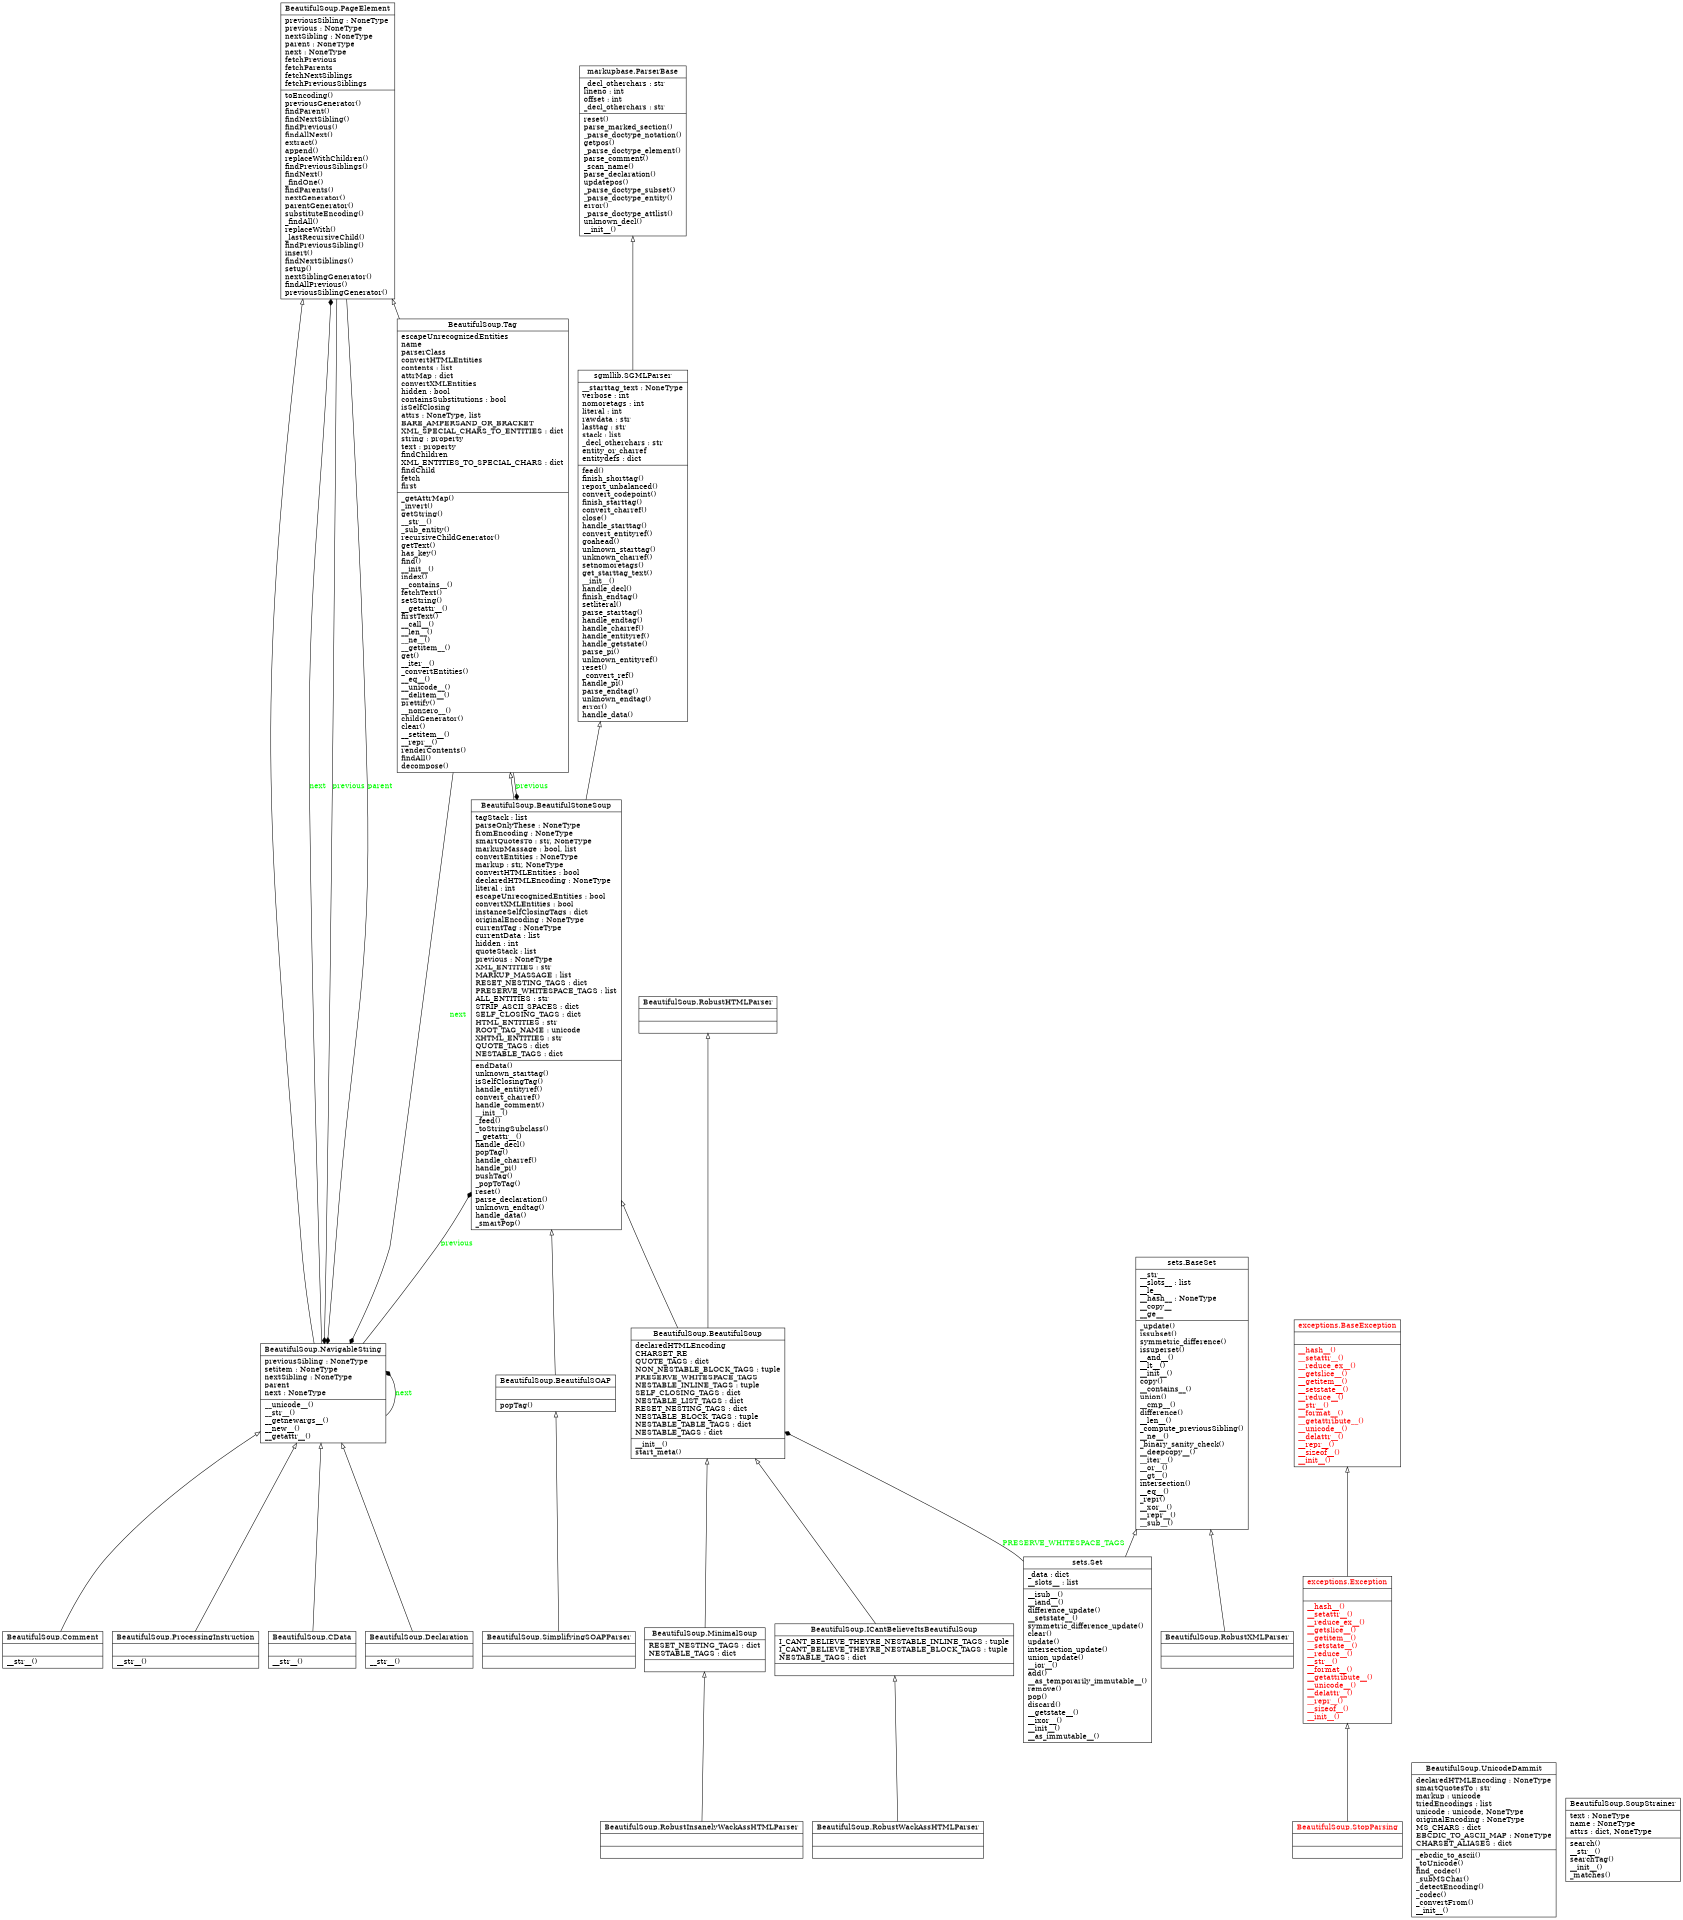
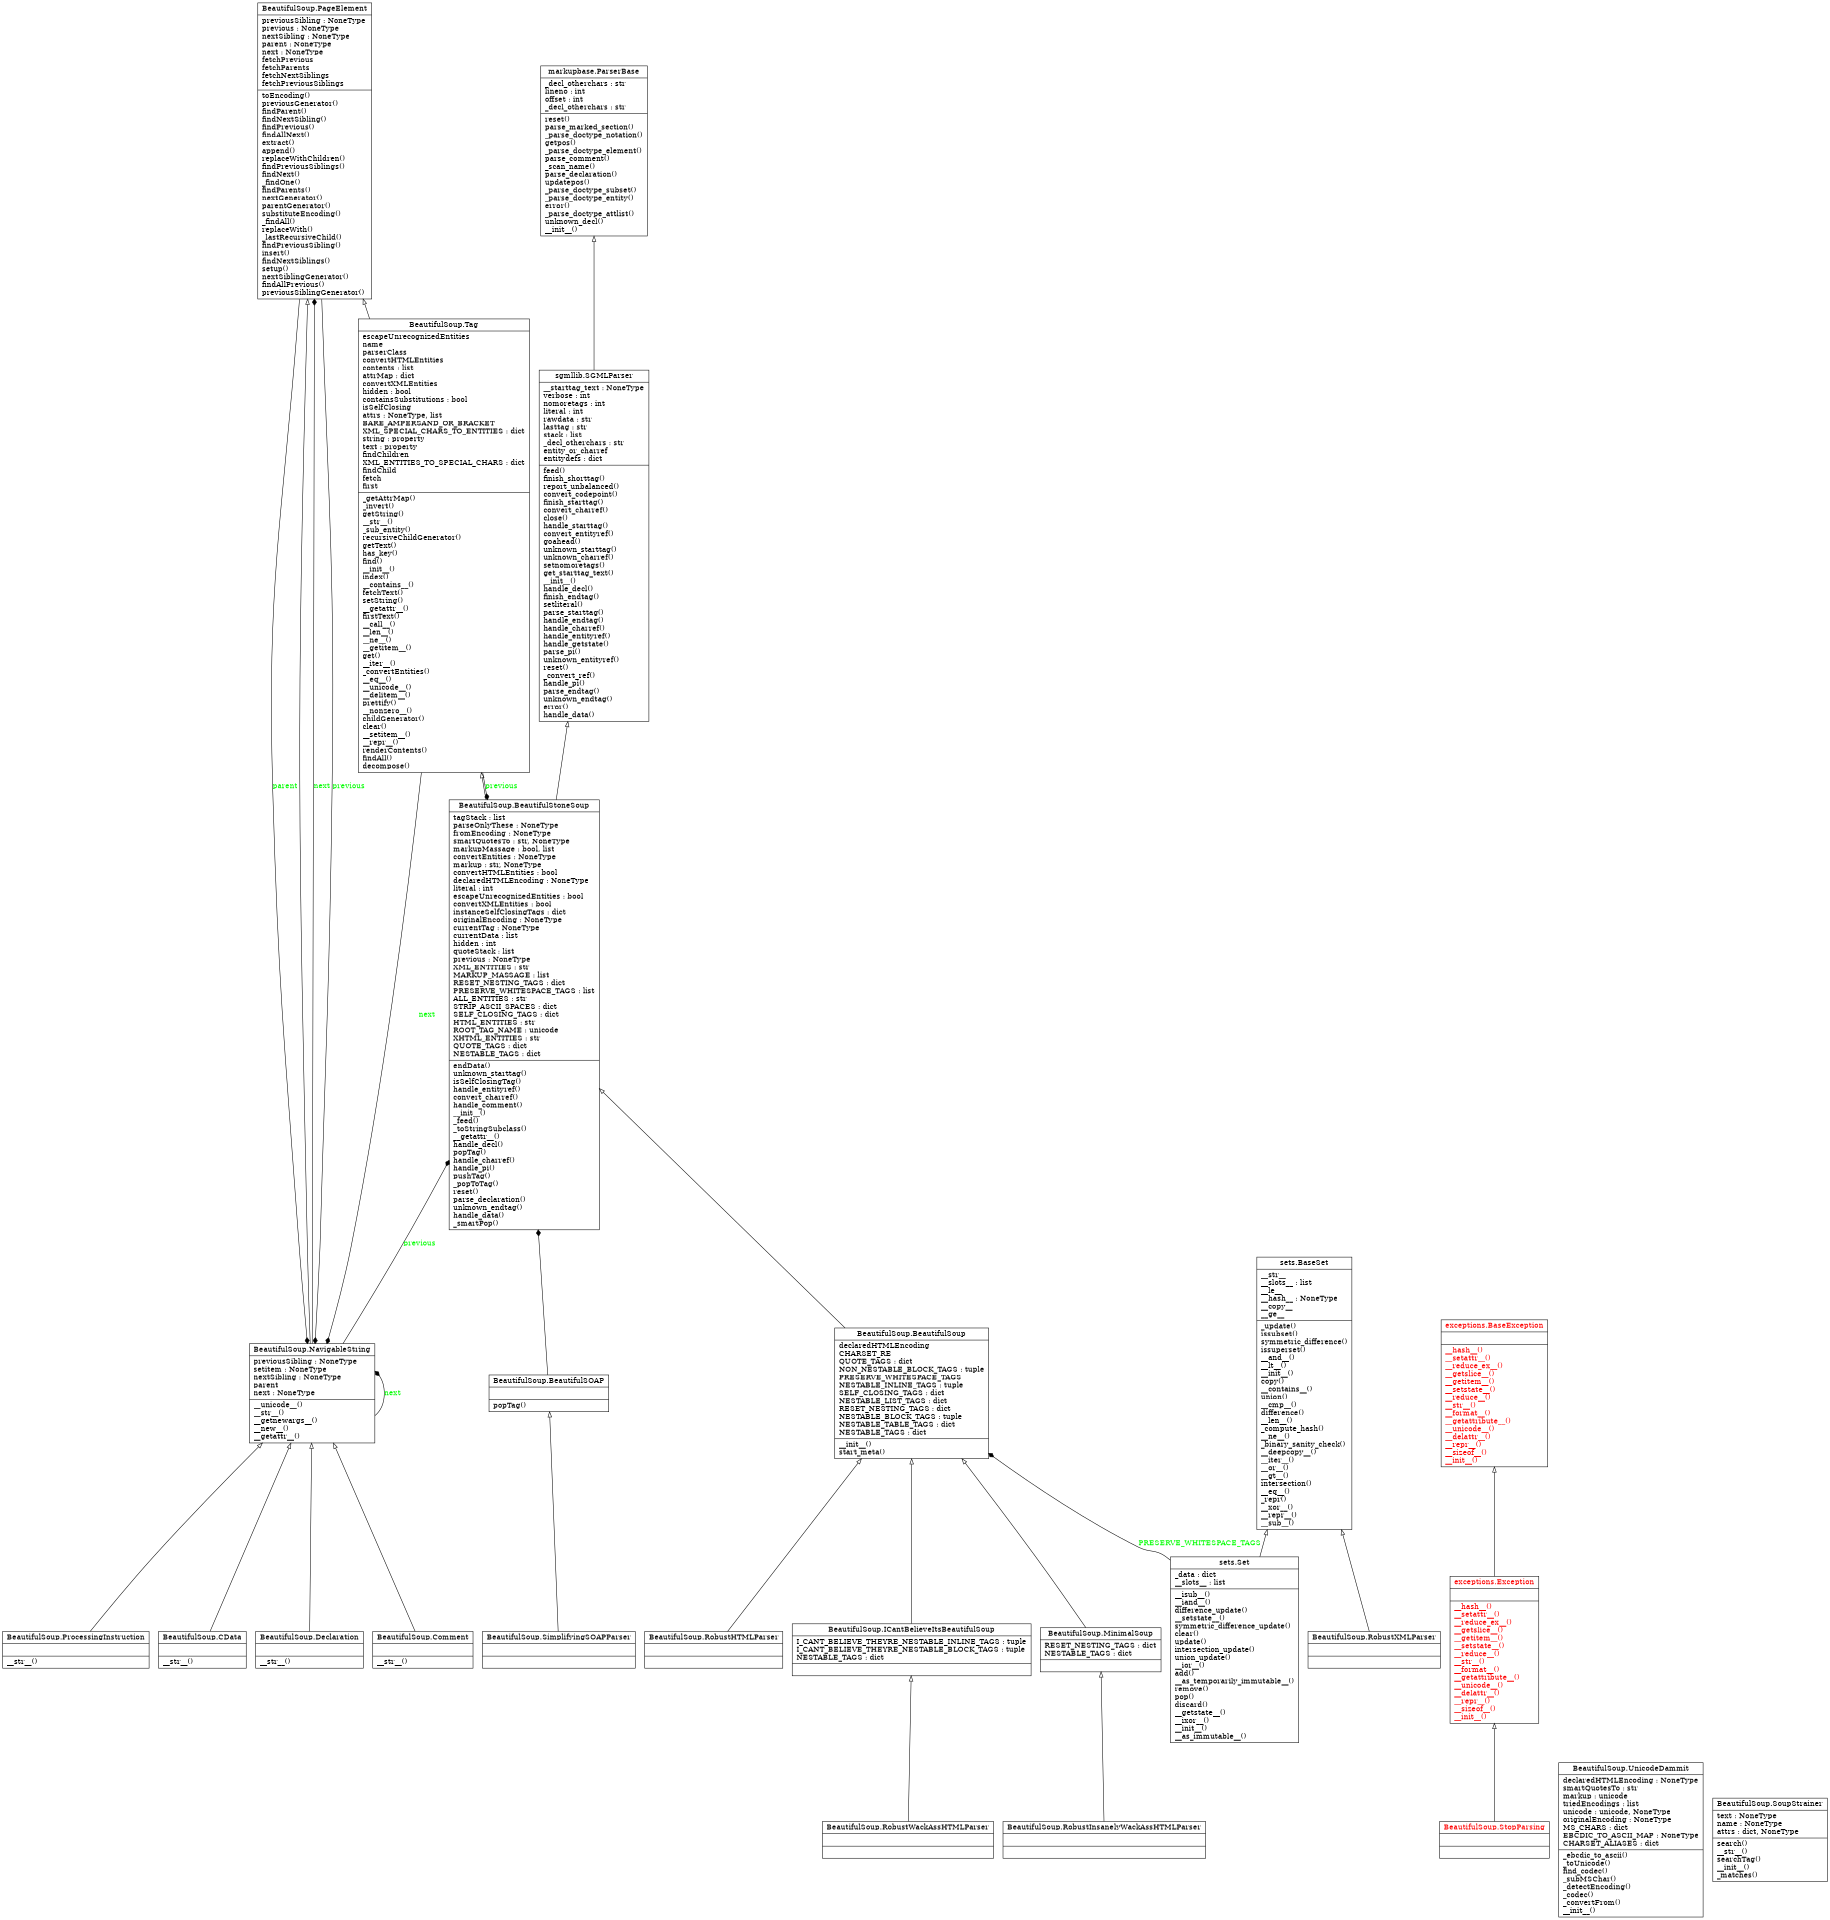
  digraph {
    rankdir=BT
    node [shape=record]
    edge [arrowhead=empty arrowtail=none]
    n1 [label="{BeautifulSoup.NavigableString|previousSibling : NoneType\lsetitem : NoneType\lnextSibling : NoneType\lparent\lnext : NoneType\l|__unicode__()\l__str__()\l__getnewargs__()\l__new__()\l__getattr__()\l}"]
    n2 [label="{BeautifulSoup.PageElement|previousSibling : NoneType\lprevious : NoneType\lnextSibling : NoneType\lparent : NoneType\lnext : NoneType\lfetchPrevious\lfetchParents\lfetchNextSiblings\lfetchPreviousSiblings\l|toEncoding()\lpreviousGenerator()\lfindParent()\lfindNextSibling()\lfindPrevious()\lfindAllNext()\lextract()\lappend()\lreplaceWithChildren()\lfindPreviousSiblings()\lfindNext()\l_findOne()\lfindParents()\lnextGenerator()\lparentGenerator()\lsubstituteEncoding()\l_findAll()\lreplaceWith()\l_lastRecursiveChild()\lfindPreviousSibling()\linsert()\lfindNextSiblings()\lsetup()\lnextSiblingGenerator()\lfindAllPrevious()\lpreviousSiblingGenerator()\l}"]
    n3 [label="{BeautifulSoup.BeautifulStoneSoup|tagStack : list\lparseOnlyThese : NoneType\lfromEncoding : NoneType\lsmartQuotesTo : str, NoneType\lmarkupMassage : bool, list\lconvertEntities : NoneType\lmarkup : str, NoneType\lconvertHTMLEntities : bool\ldeclaredHTMLEncoding : NoneType\lliteral : int\lescapeUnrecognizedEntities : bool\lconvertXMLEntities : bool\linstanceSelfClosingTags : dict\loriginalEncoding : NoneType\lcurrentTag : NoneType\lcurrentData : list\lhidden : int\lquoteStack : list\lprevious : NoneType\lXML_ENTITIES : str\lMARKUP_MASSAGE : list\lRESET_NESTING_TAGS : dict\lPRESERVE_WHITESPACE_TAGS : list\lALL_ENTITIES : str\lSTRIP_ASCII_SPACES : dict\lSELF_CLOSING_TAGS : dict\lHTML_ENTITIES : str\lROOT_TAG_NAME : unicode\lXHTML_ENTITIES : str\lQUOTE_TAGS : dict\lNESTABLE_TAGS : dict\l|endData()\lunknown_starttag()\lisSelfClosingTag()\lhandle_entityref()\lconvert_charref()\lhandle_comment()\l__init__()\l_feed()\l_toStringSubclass()\l__getattr__()\lhandle_decl()\lpopTag()\lhandle_charref()\lhandle_pi()\lpushTag()\l_popToTag()\lreset()\lparse_declaration()\lunknown_endtag()\lhandle_data()\l_smartPop()\l}"]
    n4 [label="{BeautifulSoup.Tag|escapeUnrecognizedEntities\lname\lparserClass\lconvertHTMLEntities\lcontents : list\lattrMap : dict\lconvertXMLEntities\lhidden : bool\lcontainsSubstitutions : bool\lisSelfClosing\lattrs : NoneType, list\lBARE_AMPERSAND_OR_BRACKET\lXML_SPECIAL_CHARS_TO_ENTITIES : dict\lstring : property\ltext : property\lfindChildren\lXML_ENTITIES_TO_SPECIAL_CHARS : dict\lfindChild\lfetch\lfirst\l|_getAttrMap()\l_invert()\lgetString()\l__str__()\l_sub_entity()\lrecursiveChildGenerator()\lgetText()\lhas_key()\lfind()\l__init__()\lindex()\l__contains__()\lfetchText()\lsetString()\l__getattr__()\lfirstText()\l__call__()\l__len__()\l__ne__()\l__getitem__()\lget()\l__iter__()\l_convertEntities()\l__eq__()\l__unicode__()\l__delitem__()\lprettify()\l__nonzero__()\lchildGenerator()\lclear()\l__setitem__()\l__repr__()\lrenderContents()\lfindAll()\ldecompose()\l}"]
    n5 [label="{sgmllib.SGMLParser|__starttag_text : NoneType\lverbose : int\lnomoretags : int\lliteral : int\lrawdata : str\llasttag : str\lstack : list\l_decl_otherchars : str\lentity_or_charref\lentitydefs : dict\l|feed()\lfinish_shorttag()\lreport_unbalanced()\lconvert_codepoint()\lfinish_starttag()\lconvert_charref()\lclose()\lhandle_starttag()\lconvert_entityref()\lgoahead()\lunknown_starttag()\lunknown_charref()\lsetnomoretags()\lget_starttag_text()\l__init__()\lhandle_decl()\lfinish_endtag()\lsetliteral()\lparse_starttag()\lhandle_endtag()\lhandle_charref()\lhandle_entityref()\lhandle_getstate()\lparse_pi()\lunknown_entityref()\lreset()\l_convert_ref()\lhandle_pi()\lparse_endtag()\lunknown_endtag()\lerror()\lhandle_data()\l}"]
    n6 [label="{BeautifulSoup.SimplifyingSOAPParser|\l|}"]
    n7 [label="{BeautifulSoup.BeautifulSOAP|\l|popTag()\l}"]
    n8 [label="{markupbase.ParserBase|_decl_otherchars : str\llineno : int\loffset : int\l_decl_otherchars : str\l|reset()\lparse_marked_section()\l_parse_doctype_notation()\lgetpos()\l_parse_doctype_element()\lparse_comment()\l_scan_name()\lparse_declaration()\lupdatepos()\l_parse_doctype_subset()\l_parse_doctype_entity()\lerror()\l_parse_doctype_attlist()\lunknown_decl()\l__init__()\l}"]
    n9 [fontcolor=red label="{BeautifulSoup.StopParsing|\l|}"]
    n10 [fontcolor=red label="{exceptions.Exception|\l|__hash__()\l__setattr__()\l__reduce_ex__()\l__getslice__()\l__getitem__()\l__setstate__()\l__reduce__()\l__str__()\l__format__()\l__getattribute__()\l__unicode__()\l__delattr__()\l__repr__()\l__sizeof__()\l__init__()\l}"]
    n11 [fontcolor=red label="{exceptions.BaseException|\l|__hash__()\l__setattr__()\l__reduce_ex__()\l__getslice__()\l__getitem__()\l__setstate__()\l__reduce__()\l__str__()\l__format__()\l__getattribute__()\l__unicode__()\l__delattr__()\l__repr__()\l__sizeof__()\l__init__()\l}"]
    n12 [label="{BeautifulSoup.UnicodeDammit|declaredHTMLEncoding : NoneType\lsmartQuotesTo : str\lmarkup : unicode\ltriedEncodings : list\lunicode : unicode, NoneType\loriginalEncoding : NoneType\lMS_CHARS : dict\lEBCDIC_TO_ASCII_MAP : NoneType\lCHARSET_ALIASES : dict\l|_ebcdic_to_ascii()\l_toUnicode()\lfind_codec()\l_subMSChar()\l_detectEncoding()\l_codec()\l_convertFrom()\l__init__()\l}"]
    n13 [label="{BeautifulSoup.CData|\l|__str__()\l}"]
    n14 [label="{BeautifulSoup.BeautifulSoup|declaredHTMLEncoding\lCHARSET_RE\lQUOTE_TAGS : dict\lNON_NESTABLE_BLOCK_TAGS : tuple\lPRESERVE_WHITESPACE_TAGS\lNESTABLE_INLINE_TAGS : tuple\lSELF_CLOSING_TAGS : dict\lNESTABLE_LIST_TAGS : dict\lRESET_NESTING_TAGS : dict\lNESTABLE_BLOCK_TAGS : tuple\lNESTABLE_TABLE_TAGS : dict\lNESTABLE_TAGS : dict\l|__init__()\lstart_meta()\l}"]
    n15 [label="{sets.Set|_data : dict\l__slots__ : list\l|__isub__()\l__iand__()\ldifference_update()\l__setstate__()\lsymmetric_difference_update()\lclear()\lupdate()\lintersection_update()\lunion_update()\l__ior__()\ladd()\l__as_temporarily_immutable__()\lremove()\lpop()\ldiscard()\l__getstate__()\l__ixor__()\l__init__()\l__as_immutable__()\l}"]
-   n16 [label="{sets.BaseSet|__str__\l__slots__ : list\l__le__\l__hash__ : NoneType\l__copy__\l__ge__\l|_update()\lissubset()\lsymmetric_difference()\lissuperset()\l__and__()\l__lt__()\l__init__()\lcopy()\l__contains__()\lunion()\l__cmp__()\ldifference()\l__len__()\l_compute_previousSibling()\l__ne__()\l_binary_sanity_check()\l__deepcopy__()\l__iter__()\l__or__()\l__gt__()\lintersection()\l__eq__()\l_repr()\l__xor__()\l__repr__()\l__sub__()\l}"]
+   n16 [label="{sets.BaseSet|__str__\l__slots__ : list\l__le__\l__hash__ : NoneType\l__copy__\l__ge__\l|_update()\lissubset()\lsymmetric_difference()\lissuperset()\l__and__()\l__lt__()\l__init__()\lcopy()\l__contains__()\lunion()\l__cmp__()\ldifference()\l__len__()\l_compute_hash()\l__ne__()\l_binary_sanity_check()\l__deepcopy__()\l__iter__()\l__or__()\l__gt__()\lintersection()\l__eq__()\l_repr()\l__xor__()\l__repr__()\l__sub__()\l}"]
    n17 [label="{BeautifulSoup.RobustInsanelyWackAssHTMLParser|\l|}"]
    n18 [label="{BeautifulSoup.MinimalSoup|RESET_NESTING_TAGS : dict\lNESTABLE_TAGS : dict\l|}"]
    n19 [label="{BeautifulSoup.SoupStrainer|text : NoneType\lname : NoneType\lattrs : dict, NoneType\l|search()\l__str__()\lsearchTag()\l__init__()\l_matches()\l}"]
    n20 [label="{BeautifulSoup.RobustHTMLParser|\l|}"]
    n21 [label="{BeautifulSoup.Declaration|\l|__str__()\l}"]
    n22 [label="{BeautifulSoup.ICantBelieveItsBeautifulSoup|I_CANT_BELIEVE_THEYRE_NESTABLE_INLINE_TAGS : tuple\lI_CANT_BELIEVE_THEYRE_NESTABLE_BLOCK_TAGS : tuple\lNESTABLE_TAGS : dict\l|}"]
    n23 [label="{BeautifulSoup.Comment|\l|__str__()\l}"]
    n24 [label="{BeautifulSoup.ProcessingInstruction|\l|__str__()\l}"]
    n25 [label="{BeautifulSoup.RobustXMLParser|\l|}"]
    n26 [label="{BeautifulSoup.RobustWackAssHTMLParser|\l|}"]
    n1 -> n1 [arrowhead=diamond fontcolor=green label=next style=solid]
    n1 -> n2
    n1 -> n2 [arrowhead=diamond fontcolor=green label=next style=solid]
    n1 -> n3 [arrowhead=diamond fontcolor=green label=previous style=solid]
    n2 -> n1 [arrowhead=diamond fontcolor=green label=previous style=solid]
    n2 -> n1 [arrowhead=diamond fontcolor=green label=parent style=solid]
    n3 -> n4
    n3 -> n5
    n4 -> n1 [arrowhead=diamond fontcolor=green label=next style=solid]
    n4 -> n2
    n4 -> n3 [arrowhead=diamond fontcolor=green label=previous style=solid]
    n5 -> n8
    n6 -> n7
-   n7 -> n3
+   n7 -> n3 [arrowhead=diamond]
    n9 -> n10
    n10 -> n11
    n13 -> n1
    n14 -> n3
    n15 -> n14 [arrowhead=diamond fontcolor=green label=PRESERVE_WHITESPACE_TAGS style=solid]
    n15 -> n16
    n17 -> n18
    n18 -> n14
-   n14 -> n20
+   n20 -> n14
    n21 -> n1
    n22 -> n14
    n23 -> n1
    n24 -> n1
    n25 -> n16
    n26 -> n22
  }
